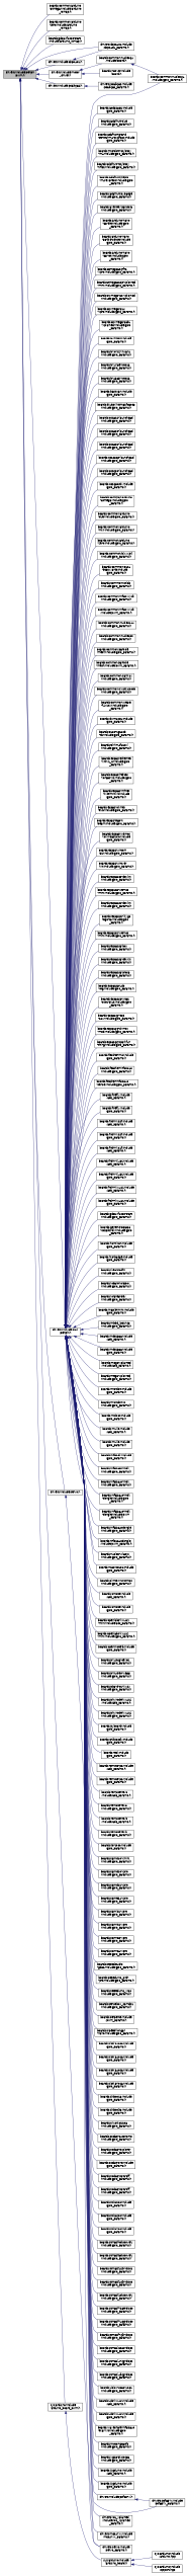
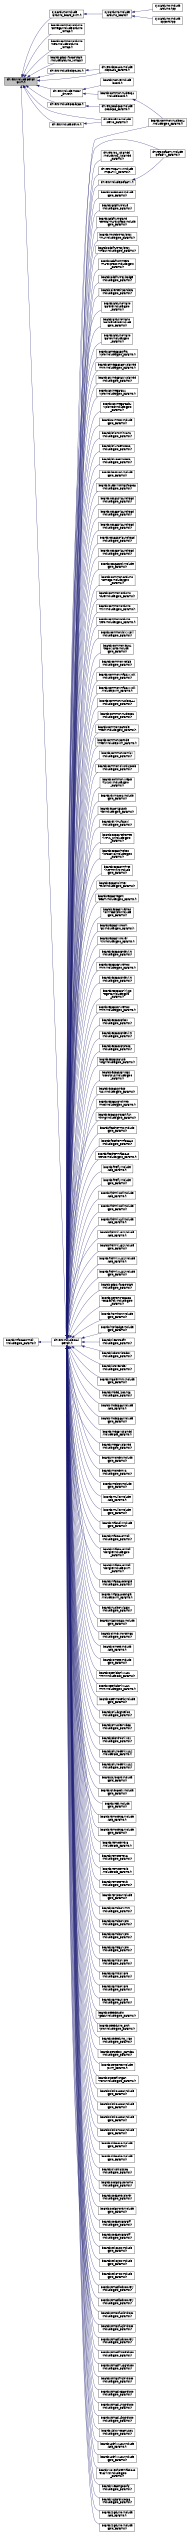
  digraph {
    rankdir=LR
    node [color=black fillcolor=white fontname=Helvetica fontsize=10 shape=record style=filled]
    edge [color=midnightblue dir=back fontname=Helvetica fontsize=10 labelfontname=Helvetica labelfontsize=10 style=solid]
    n1 [fillcolor=grey75 fontcolor=black height=0.2 label="drivers/include/periph\l/pwm.h" width=0.4]
    n2 [height=0.2 label="boards/common/arduino\l-atmega/include/arduino\l_iomap.h" width=0.4]
    n3 [height=0.2 label="boards/common/arduino\l-zero/include/arduino\l_iomap.h" width=0.4]
    n4 [height=0.2 label="boards/gd32vf103c-start\l/include/arduino_iomap.h" width=0.4]
    n5 [height=0.2 label="drivers/dsp0401/include\l/dsp0401_params.h" width=0.4]
    n6 [height=0.2 label="drivers/include/dsp0401.h" width=0.4]
    n7 [height=0.2 label="drivers/include/motor\l_driver.h" width=0.4]
    n8 [height=0.2 label="drivers/include/pca9685.h" width=0.4]
    n9 [height=0.2 label="drivers/include/saul\l/periph.h" width=0.4]
    n10 [height=0.2 label="drivers/include/servo.h" width=0.4]
    n11 [height=0.2 label="drivers/servo/include\l/servo_params.h" width=0.4]
    n12 [height=0.2 label="sys/arduino/include\l/arduino_board_pwm.h" width=0.4]
    n13 [height=0.2 label="boards/common/nucleo64\l/include/board.h" width=0.4]
    n14 [height=0.2 label="boards/native/include\l/board.h" width=0.4]
    n15 [height=0.2 label="drivers/pca9685/include\l/pca9685_params.h" width=0.4]
    n16 [height=0.2 label="boards/common/nucleo64\l/include/gpio_params.h" width=0.4]
    n17 [height=0.2 label="boards/acd52832/include\l/gpio_params.h" width=0.4]
    n18 [height=0.2 label="boards/adafruit-clue\l/include/gpio_params.h" width=0.4]
    n19 [height=0.2 label="boards/adafruit-grand\l-central-m4-express/include\l/gpio_params.h" width=0.4]
    n20 [height=0.2 label="boards/microbit-itsybitsy\l-m4/include/gpio_params.h" width=0.4]
    n21 [height=0.2 label="boards/adafruit-itsybitsy\l-nrf52/include/gpio_params.h" width=0.4]
    n22 [height=0.2 label="boards/adafruit-metro\l-m4-express/include/gpio\l_params.h" width=0.4]
    n23 [height=0.2 label="boards/adafruit-pybadge\l/include/gpio_params.h" width=0.4]
    n24 [height=0.2 label="boards/alientek-pandora\l/include/gpio_params.h" width=0.4]
    n25 [height=0.2 label="boards/arduino-nano\l-33-ble/include/gpio\l_params.h" width=0.4]
    n26 [height=0.2 label="boards/arduino-nano\l-33-ble-sense/include\l/gpio_params.h" width=0.4]
    n27 [height=0.2 label="boards/arduino-nano\l-33-iot/include/gpio\l_params.h" width=0.4]
    n28 [height=0.2 label="boards/atmega256rfr2\l-xpro/include/gpio_params.h" width=0.4]
    n29 [height=0.2 label="boards/atmega328p-xplained\l-mini/include/gpio_params.h" width=0.4]
    n30 [height=0.2 label="boards/atxmega-a1-xplained\l/include/gpio_params.h" width=0.4]
    n31 [height=0.2 label="boards/atxmega-a1u\l-xpro/include/gpio_params.h" width=0.4]
    n32 [height=0.2 label="boards/atxmega-a3bu\l-xplained/include/gpio\l_params.h" width=0.4]
    n33 [height=0.2 label="boards/avr-rss2/include\l/gpio_params.h" width=0.4]
    n34 [height=0.2 label="boards/b-l072z-lrwan1\l/include/gpio_params.h" width=0.4]
    n35 [height=0.2 label="boards/b-l475e-iot01a\l/include/gpio_params.h" width=0.4]
    n36 [height=0.2 label="boards/b-u585i-iot02a\l/include/gpio_params.h" width=0.4]
    n37 [height=0.2 label="boards/bastwan/include\l/gpio_params.h" width=0.4]
    n38 [height=0.2 label="boards/bluepill-stm32f030c8\l/include/gpio_params.h" width=0.4]
    n39 [height=0.2 label="boards/cc1312-launchpad\l/include/gpio_params.h" width=0.4]
    n40 [height=0.2 label="boards/cc1350-launchpad\l/include/gpio_params.h" width=0.4]
    n41 [height=0.2 label="boards/cc1352-launchpad\l/include/gpio_params.h" width=0.4]
    n42 [height=0.2 label="boards/cc1352p-launchpad\l/include/gpio_params.h" width=0.4]
    n43 [height=0.2 label="boards/cc2650-launchpad\l/include/gpio_params.h" width=0.4]
    n44 [height=0.2 label="boards/cc2650stk/include\l/gpio_params.h" width=0.4]
    n45 [height=0.2 label="boards/common/arduino\l-atmega/include/gpio\l_params.h" width=0.4]
    n46 [height=0.2 label="boards/common/arduino\l-due/include/gpio_params.h" width=0.4]
    n47 [height=0.2 label="boards/common/arduino\l-mkr/include/gpio_params.h" width=0.4]
    n48 [height=0.2 label="boards/common/arduino\l-zero/include/gpio_params.h" width=0.4]
    n49 [height=0.2 label="boards/common/blxxxpill\l/include/gpio_params.h" width=0.4]
    n50 [height=0.2 label="boards/common/e104\l-bt50xxa-tb/include\l/gpio_params.h" width=0.4]
    n51 [height=0.2 label="boards/common/iotlab\l/include/gpio_params.h" width=0.4]
    n52 [height=0.2 label="boards/common/nrf52xxxdk\l/include/gpio_params.h" width=0.4]
    n53 [height=0.2 label="boards/common/nrf52xxxdk\l/include/pwm_params.h" width=0.4]
    n54 [height=0.2 label="boards/common/nucleo144\l/include/gpio_params.h" width=0.4]
    n55 [height=0.2 label="boards/common/nucleo32\l/include/gpio_params.h" width=0.4]
    n56 [height=0.2 label="boards/common/particle\l-mesh/include/gpio_params.h" width=0.4]
    n57 [height=0.2 label="boards/common/particle\l-mesh/include/pwm_params.h" width=0.4]
    n58 [height=0.2 label="boards/common/saml1x\l/include/gpio_params.h" width=0.4]
    n59 [height=0.2 label="boards/common/slwstk6000b\l/include/gpio_params.h" width=0.4]
    n60 [height=0.2 label="boards/common/weact\l-f4x1cx/include/gpio\l_params.h" width=0.4]
    n61 [height=0.2 label="boards/dwm1001/include\l/gpio_params.h" width=0.4]
    n62 [height=0.2 label="boards/e180-zg120b\l-tb/include/gpio_params.h" width=0.4]
    n63 [height=0.2 label="boards/ek-lm4f120xl\l/include/gpio_params.h" width=0.4]
    n64 [height=0.2 label="boards/esp32-ethernet\l-kit-v1_0/include/gpio\l_params.h" width=0.4]
    n65 [height=0.2 label="boards/esp32-heltec\l-lora32-v2/include/gpio\l_params.h" width=0.4]
    n66 [height=0.2 label="boards/esp32-mh-et\l-live-minikit/include\l/gpio_params.h" width=0.4]
    n67 [height=0.2 label="boards/esp32-olimex\l-evb/include/gpio_params.h" width=0.4]
    n68 [height=0.2 label="boards/esp32-ttgo-t\l-beam/include/gpio_params.h" width=0.4]
    n69 [height=0.2 label="boards/esp32-wemos\l-lolin-d32-pro/include\l/gpio_params.h" width=0.4]
    n70 [height=0.2 label="boards/esp32-wroom\l-32/include/gpio_params.h" width=0.4]
    n71 [height=0.2 label="boards/esp32-wrover\l-kit/include/gpio_params.h" width=0.4]
    n72 [height=0.2 label="boards/esp32c3-devkit\l/include/gpio_params.h" width=0.4]
    n73 [height=0.2 label="boards/esp32c3-wemos\l-mini/include/gpio_params.h" width=0.4]
    n74 [height=0.2 label="boards/esp32s2-devkit\l/include/gpio_params.h" width=0.4]
    n75 [height=0.2 label="boards/esp32s2-lilygo\l-ttgo-t8/include/gpio\l_params.h" width=0.4]
    n76 [height=0.2 label="boards/esp32s2-wemos\l-mini/include/gpio_params.h" width=0.4]
    n77 [height=0.2 label="boards/esp32s3-box\l/include/gpio_params.h" width=0.4]
    n78 [height=0.2 label="boards/esp32s3-devkit\l/include/gpio_params.h" width=0.4]
    n79 [height=0.2 label="boards/esp32s3-pros3\l/include/gpio_params.h" width=0.4]
    n80 [height=0.2 label="boards/esp32s3-usb\l-otg/include/gpio_params.h" width=0.4]
    n81 [height=0.2 label="boards/esp32s3-wt32\l-sc01-plus/include/gpio\l_params.h" width=0.4]
    n82 [height=0.2 label="boards/esp8266-esp\l-12x/include/gpio_params.h" width=0.4]
    n83 [height=0.2 label="boards/esp8266-olimex\l-mod/include/gpio_params.h" width=0.4]
    n84 [height=0.2 label="boards/esp8266-sparkfun\l-thing/include/gpio_params.h" width=0.4]
    n85 [height=0.2 label="boards/feather-m0/include\l/gpio_params.h" width=0.4]
    n86 [height=0.2 label="boards/feather-nrf52840\l/include/gpio_params.h" width=0.4]
    n87 [height=0.2 label="boards/feather-nrf52840\l-sense/include/gpio_params.h" width=0.4]
    n88 [height=0.2 label="boards/firefly/include\l/adc_params.h" width=0.4]
    n89 [height=0.2 label="boards/firefly/include\l/gpio_params.h" width=0.4]
    n90 [height=0.2 label="boards/frdm-k22f/include\l/adc_params.h" width=0.4]
    n91 [height=0.2 label="boards/frdm-k22f/include\l/gpio_params.h" width=0.4]
    n92 [height=0.2 label="boards/frdm-k64f/include\l/adc_params.h" width=0.4]
    n93 [height=0.2 label="boards/frdm-kl43z/include\l/adc_params.h" width=0.4]
    n94 [height=0.2 label="boards/frdm-kl43z/include\l/gpio_params.h" width=0.4]
    n95 [height=0.2 label="boards/frdm-kw41z/include\l/adc_params.h" width=0.4]
    n96 [height=0.2 label="boards/frdm-kw41z/include\l/gpio_params.h" width=0.4]
    n97 [height=0.2 label="boards/gd32vf103c-start\l/include/gpio_params.h" width=0.4]
    n98 [height=0.2 label="boards/generic-cc2538\l-cc2592-dk/include/gpio\l_params.h" width=0.4]
    n99 [height=0.2 label="boards/hamilton/include\l/gpio_params.h" width=0.4]
    n100 [height=0.2 label="boards/hip-badge/include\l/gpio_params.h" width=0.4]
    n101 [height=0.2 label="boards/ikea-tradfri\l/include/gpio_params.h" width=0.4]
    n102 [height=0.2 label="boards/lobaro-lorabox\l/include/gpio_params.h" width=0.4]
    n103 [height=0.2 label="boards/lora-e5-dev\l/include/gpio_params.h" width=0.4]
    n104 [height=0.2 label="boards/maple-mini/include\l/gpio_params.h" width=0.4]
    n105 [height=0.2 label="boards/mbed_lpc1768\l/include/gpio_params.h" width=0.4]
    n106 [height=0.2 label="boards/mcb2388/include\l/adc_params.h" width=0.4]
    n107 [height=0.2 label="boards/mcb2388/include\l/gpio_params.h" width=0.4]
    n108 [height=0.2 label="boards/mega-xplained\l/include/adc_params.h" width=0.4]
    n109 [height=0.2 label="boards/mega-xplained\l/include/gpio_params.h" width=0.4]
    n110 [height=0.2 label="boards/microbit/include\l/gpio_params.h" width=0.4]
    n111 [height=0.2 label="boards/microbit-v2\l/include/gpio_params.h" width=0.4]
    n112 [height=0.2 label="boards/msbiot/include\l/gpio_params.h" width=0.4]
    n113 [height=0.2 label="boards/mulle/include\l/adc_params.h" width=0.4]
    n114 [height=0.2 label="boards/mulle/include\l/gpio_params.h" width=0.4]
    n115 [height=0.2 label="boards/nrf51dk/include\l/gpio_params.h" width=0.4]
    n116 [height=0.2 label="boards/nrf52832-mdk\l/include/gpio_params.h" width=0.4]
    n117 [height=0.2 label="boards/nrf52840-mdk\l/include/gpio_params.h" width=0.4]
    n118 [height=0.2 label="boards/nrf52840-mdk\l-dongle/include/gpio\l_params.h" width=0.4]
    n119 [height=0.2 label="boards/nrf52840-mdk\l-dongle/include/pwm\l_params.h" width=0.4]
    n120 [height=0.2 label="boards/nrf52840dongle\l/include/gpio_params.h" width=0.4]
    n121 [height=0.2 label="boards/nrf52840dongle\l/include/pwm_params.h" width=0.4]
    n122 [height=0.2 label="boards/nucleo-wl55jc\l/include/gpio_params.h" width=0.4]
    n123 [height=0.2 label="boards/nz32-sc151/include\l/gpio_params.h" width=0.4]
    n124 [height=0.2 label="boards/olimexino-stm32\l/include/gpio_params.h" width=0.4]
    n125 [height=0.2 label="boards/omote/include\l/adc_params.h" width=0.4]
    n126 [height=0.2 label="boards/omote/include\l/gpio_params.h" width=0.4]
    n127 [height=0.2 label="boards/openlabs-kw41z\l-mini/include/adc_params.h" width=0.4]
    n128 [height=0.2 label="boards/openlabs-kw41z\l-mini/include/gpio_params.h" width=0.4]
    n129 [height=0.2 label="boards/openmote-b/include\l/gpio_params.h" width=0.4]
    n130 [height=0.2 label="boards/p-l496g-cell02\l/include/gpio_params.h" width=0.4]
    n131 [height=0.2 label="boards/p-nucleo-wb55\l/include/gpio_params.h" width=0.4]
    n132 [height=0.2 label="boards/pba-d-01-kw2x\l/include/gpio_params.h" width=0.4]
    n133 [height=0.2 label="boards/phynode-kw41z\l/include/adc_params.h" width=0.4]
    n134 [height=0.2 label="boards/phynode-kw41z\l/include/gpio_params.h" width=0.4]
    n135 [height=0.2 label="boards/pyboard/include\l/gpio_params.h" width=0.4]
    n136 [height=0.2 label="boards/qn9080dk/include\l/gpio_params.h" width=0.4]
    n137 [height=0.2 label="boards/reel/include\l/gpio_params.h" width=0.4]
    n138 [height=0.2 label="boards/remote-pa/include\l/adc_params.h" width=0.4]
    n139 [height=0.2 label="boards/remote-pa/include\l/gpio_params.h" width=0.4]
    n140 [height=0.2 label="boards/remote-reva\l/include/adc_params.h" width=0.4]
    n141 [height=0.2 label="boards/remote-reva\l/include/gpio_params.h" width=0.4]
    n142 [height=0.2 label="boards/remote-revb\l/include/adc_params.h" width=0.4]
    n143 [height=0.2 label="boards/remote-revb\l/include/gpio_params.h" width=0.4]
    n144 [height=0.2 label="boards/rpi-pico/include\l/gpio_params.h" width=0.4]
    n145 [height=0.2 label="boards/samd10-xmini\l/include/gpio_params.h" width=0.4]
    n146 [height=0.2 label="boards/samd20-xpro\l/include/gpio_params.h" width=0.4]
    n147 [height=0.2 label="boards/samd21-xpro\l/include/gpio_params.h" width=0.4]
    n148 [height=0.2 label="boards/same54-xpro\l/include/gpio_params.h" width=0.4]
    n149 [height=0.2 label="boards/saml21-xpro\l/include/gpio_params.h" width=0.4]
    n150 [height=0.2 label="boards/samr21-xpro\l/include/gpio_params.h" width=0.4]
    n151 [height=0.2 label="boards/samr30-xpro\l/include/gpio_params.h" width=0.4]
    n152 [height=0.2 label="boards/samr34-xpro\l/include/gpio_params.h" width=0.4]
    n153 [height=0.2 label="boards/seeedstudio\l-gd32/include/gpio_params.h" width=0.4]
    n154 [height=0.2 label="boards/seeeduino_arch\l-pro/include/gpio_params.h" width=0.4]
    n155 [height=0.2 label="boards/seeeduino_xiao\l/include/gpio_params.h" width=0.4]
    n156 [height=0.2 label="boards/sensebox_samd21\l/include/gpio_params.h" width=0.4]
    n157 [height=0.2 label="boards/serpente/include\l/pwm_params.h" width=0.4]
    n158 [height=0.2 label="boards/sipeed-longan\l-nano/include/gpio_params.h" width=0.4]
    n159 [height=0.2 label="boards/slstk3400a/include\l/gpio_params.h" width=0.4]
    n160 [height=0.2 label="boards/slstk3401a/include\l/gpio_params.h" width=0.4]
    n161 [height=0.2 label="boards/slstk3402a/include\l/gpio_params.h" width=0.4]
    n162 [height=0.2 label="boards/slstk3701a/include\l/gpio_params.h" width=0.4]
    n163 [height=0.2 label="boards/sltb001a/include\l/gpio_params.h" width=0.4]
    n164 [height=0.2 label="boards/sltb009a/include\l/gpio_params.h" width=0.4]
    n165 [height=0.2 label="boards/slwstk6220a\l/include/gpio_params.h" width=0.4]
    n166 [height=0.2 label="boards/sodaq-autonomo\l/include/gpio_params.h" width=0.4]
    n167 [height=0.2 label="boards/sodaq-explorer\l/include/gpio_params.h" width=0.4]
    n168 [height=0.2 label="boards/sodaq-one/include\l/gpio_params.h" width=0.4]
    n169 [height=0.2 label="boards/sodaq-sara-aff\l/include/gpio_params.h" width=0.4]
    n170 [height=0.2 label="boards/sodaq-sara-sff\l/include/gpio_params.h" width=0.4]
    n171 [height=0.2 label="boards/stk3200/include\l/gpio_params.h" width=0.4]
    n172 [height=0.2 label="boards/stk3600/include\l/gpio_params.h" width=0.4]
    n173 [height=0.2 label="boards/stk3700/include\l/gpio_params.h" width=0.4]
    n174 [height=0.2 label="boards/stm32f0discovery\l/include/gpio_params.h" width=0.4]
    n175 [height=0.2 label="boards/stm32f3discovery\l/include/gpio_params.h" width=0.4]
    n176 [height=0.2 label="boards/stm32f429i-disc1\l/include/gpio_params.h" width=0.4]
    n177 [height=0.2 label="boards/stm32f469i-disco\l/include/gpio_params.h" width=0.4]
    n178 [height=0.2 label="boards/stm32f4discovery\l/include/gpio_params.h" width=0.4]
    n179 [height=0.2 label="boards/stm32f723e-disco\l/include/gpio_params.h" width=0.4]
    n180 [height=0.2 label="boards/stm32f746g-disco\l/include/gpio_params.h" width=0.4]
    n181 [height=0.2 label="boards/stm32f769i-disco\l/include/gpio_params.h" width=0.4]
    n182 [height=0.2 label="boards/stm32l0538-disco\l/include/gpio_params.h" width=0.4]
    n183 [height=0.2 label="boards/stm32l476g-disco\l/include/gpio_params.h" width=0.4]
    n184 [height=0.2 label="boards/stm32l496g-disco\l/include/gpio_params.h" width=0.4]
    n185 [height=0.2 label="boards/ublox-c030-u201\l/include/gpio_params.h" width=0.4]
    n186 [height=0.2 label="boards/usb-kw41z/include\l/adc_params.h" width=0.4]
    n187 [height=0.2 label="boards/usb-kw41z/include\l/gpio_params.h" width=0.4]
    n188 [height=0.2 label="boards/waveshare-nrf52840\l-eval-kit/include/gpio\l_params.h" width=0.4]
-   n189 [height=0.2 label="boards/motor-g030f6\l/include/gpio_params.h" width=0.4]
+   n189 [height=0.2 label="boards/weact-g030f6\l/include/gpio_params.h" width=0.4]
    n190 [height=0.2 label="boards/xg23-pk6068a\l/include/gpio_params.h" width=0.4]
    n191 [height=0.2 label="boards/zigduino/include\l/adc_params.h" width=0.4]
    n192 [height=0.2 label="boards/zigduino/include\l/gpio_params.h" width=0.4]
    n193 [height=0.2 label="drivers/include/pcf857x.h" width=0.4]
    n194 [height=0.2 label="drivers/pcf857x/include\l/pcf857x_params.h" width=0.4]
    n195 [height=0.2 label="drivers/io1_xplained\l/include/io1_xplained\l_params.h" width=0.4]
    n196 [height=0.2 label="drivers/mcp47xx/include\l/mcp47xx_params.h" width=0.4]
    n197 [height=0.2 label="sys/arduino/include\l/arduino_board.h" width=0.4]
    n198 [height=0.2 label="sys/arduino/include\l/arduino.hpp" width=0.4]
    n199 [height=0.2 label="sys/arduino/include\l/spiport.hpp" width=0.4]
    n1 -> n2
    n1 -> n3
    n1 -> n4
    n1 -> n5
    n1 -> n6
    n1 -> n7
    n1 -> n8
    n1 -> n9
    n1 -> n10
    n1 -> n11
    n1 -> n12
    n6 -> n5
    n7 -> n13
    n7 -> n14
    n8 -> n15
    n9 -> n16
    n9 -> n17
    n9 -> n18
    n9 -> n19
    n9 -> n20
    n9 -> n21
    n9 -> n22
    n9 -> n23
    n9 -> n24
    n9 -> n25
    n9 -> n26
    n9 -> n27
    n9 -> n28
    n9 -> n29
    n9 -> n30
    n9 -> n31
    n9 -> n32
    n9 -> n33
    n9 -> n34
    n9 -> n35
    n9 -> n36
    n9 -> n37
    n9 -> n38
    n9 -> n39
    n9 -> n40
    n9 -> n41
    n9 -> n42
    n9 -> n43
    n9 -> n44
    n9 -> n45
    n9 -> n46
    n9 -> n47
    n9 -> n48
    n9 -> n49
    n9 -> n50
    n9 -> n51
    n9 -> n52
    n9 -> n53
    n9 -> n54
    n9 -> n55
    n9 -> n56
    n9 -> n57
    n9 -> n58
    n9 -> n59
    n9 -> n60
    n9 -> n61
    n9 -> n62
    n9 -> n63
    n9 -> n64
    n9 -> n65
    n9 -> n66
    n9 -> n67
    n9 -> n68
    n9 -> n69
    n9 -> n70
    n9 -> n71
    n9 -> n72
    n9 -> n73
    n9 -> n74
    n9 -> n75
    n9 -> n76
    n9 -> n77
    n9 -> n78
    n9 -> n79
    n9 -> n80
    n9 -> n81
    n9 -> n82
    n9 -> n83
    n9 -> n84
    n9 -> n85
    n9 -> n86
    n9 -> n87
    n9 -> n88
    n9 -> n89
    n9 -> n90
    n9 -> n91
    n9 -> n92
    n9 -> n93
    n9 -> n94
    n9 -> n95
    n9 -> n96
    n9 -> n97
    n9 -> n98
    n9 -> n99
    n9 -> n100
    n9 -> n101
    n9 -> n102
    n9 -> n103
    n9 -> n104
    n9 -> n105
    n9 -> n106
    n9 -> n107
    n9 -> n108
    n9 -> n109
    n9 -> n110
    n9 -> n111
    n9 -> n112
    n9 -> n113
    n9 -> n114
    n9 -> n115
-   n9 -> n116
+   n116 -> n9
    n9 -> n117
    n9 -> n118
    n9 -> n119
    n9 -> n120
    n9 -> n121
    n9 -> n122
    n9 -> n123
    n9 -> n124
    n9 -> n125
    n9 -> n126
    n9 -> n127
    n9 -> n128
    n9 -> n129
    n9 -> n130
    n9 -> n131
    n9 -> n132
    n9 -> n133
    n9 -> n134
    n9 -> n135
    n9 -> n136
    n9 -> n137
    n9 -> n138
    n9 -> n139
    n9 -> n140
    n9 -> n141
    n9 -> n142
    n9 -> n143
    n9 -> n144
    n9 -> n145
    n9 -> n146
    n9 -> n147
    n9 -> n148
    n9 -> n149
    n9 -> n150
    n9 -> n151
    n9 -> n152
    n9 -> n153
    n9 -> n154
    n9 -> n155
    n9 -> n156
    n9 -> n157
    n9 -> n158
    n9 -> n159
    n9 -> n160
    n9 -> n161
    n9 -> n162
    n9 -> n163
    n9 -> n164
    n9 -> n165
    n9 -> n166
    n9 -> n167
    n9 -> n168
    n9 -> n169
    n9 -> n170
    n9 -> n171
    n9 -> n172
    n9 -> n173
    n9 -> n174
    n9 -> n175
    n9 -> n176
    n9 -> n177
    n9 -> n178
    n9 -> n179
    n9 -> n180
    n9 -> n181
    n9 -> n182
    n9 -> n183
    n9 -> n184
    n9 -> n185
    n9 -> n186
    n9 -> n187
    n9 -> n188
    n9 -> n189
    n9 -> n190
    n9 -> n191
    n9 -> n192
    n9 -> n193
    n9 -> n194
    n9 -> n195
    n9 -> n196
    n10 -> n11
    n12 -> n197
    n13 -> n16
    n193 -> n194
    n197 -> n198
    n197 -> n199
  }
